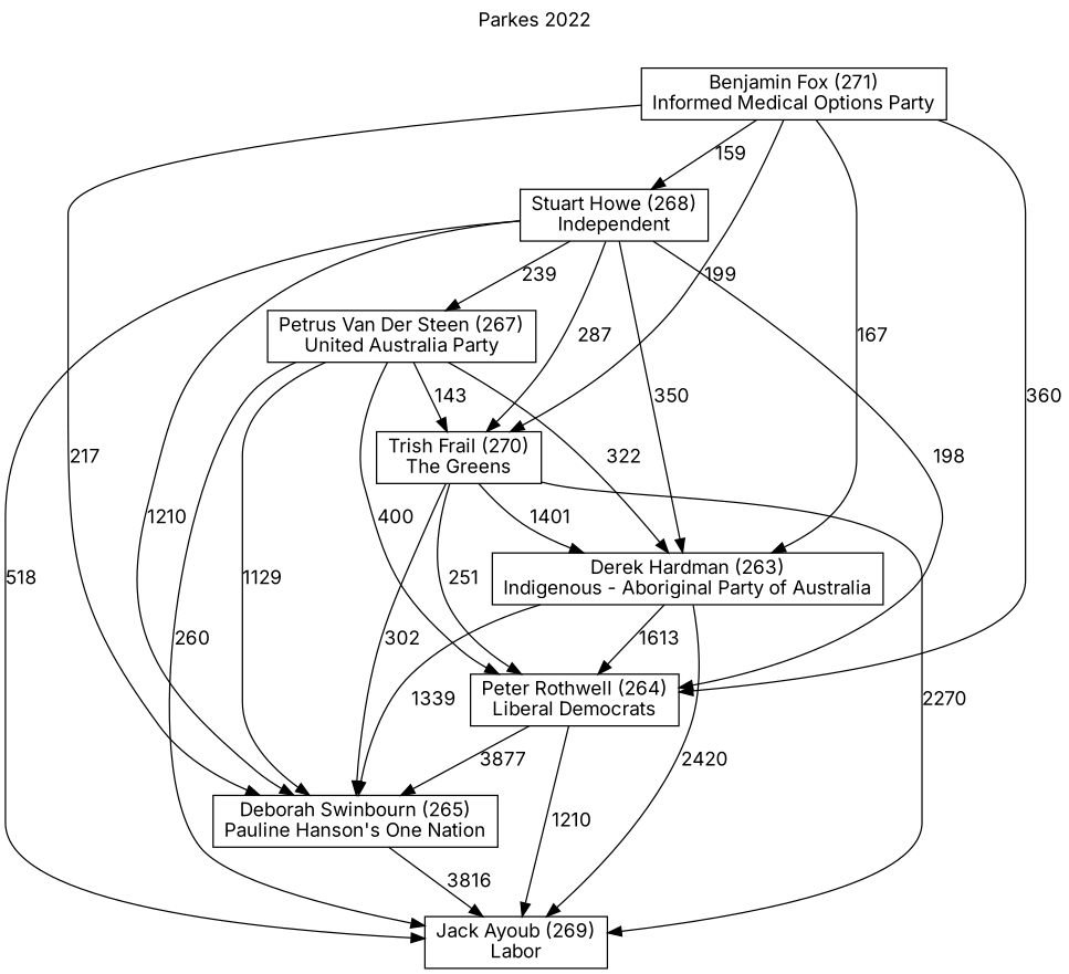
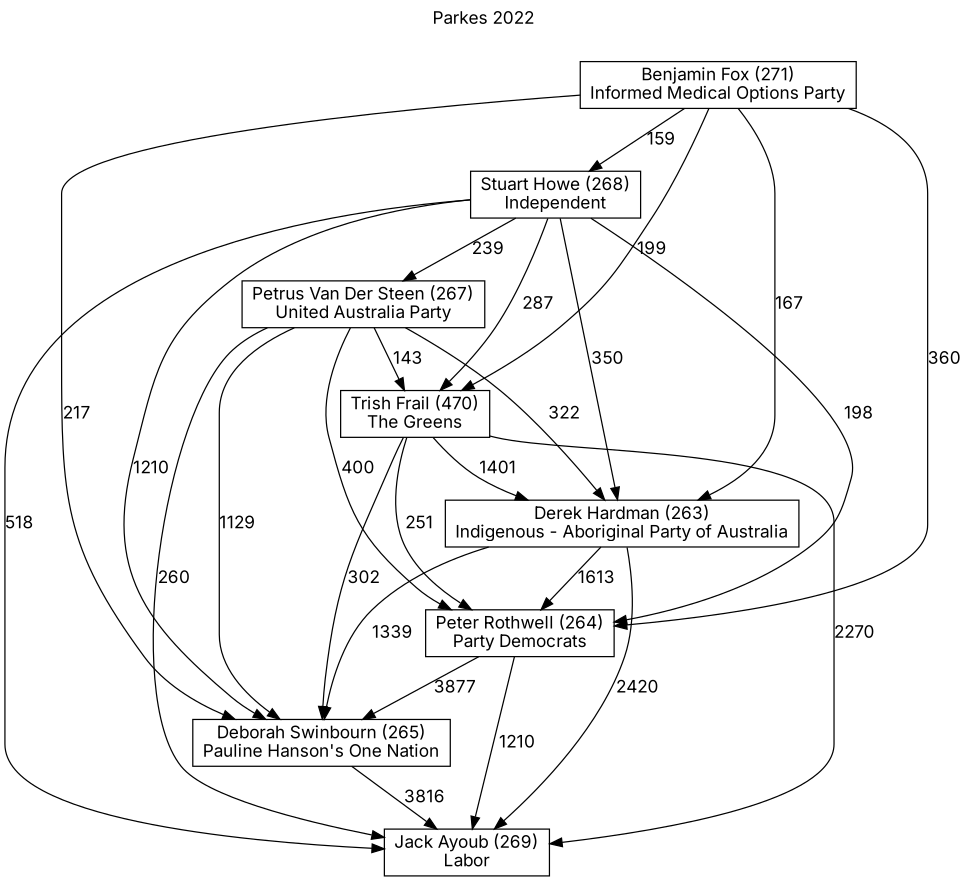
  digraph {
    fontname=Inter
    label="Parkes 2022"
    labelloc=t
    mclimit=10
    node [fontname=Inter shape=box]
    edge [fontname=Inter]
    n1 [label="Stuart Howe (268)\nIndependent"]
    n2 [label="Derek Hardman (263)\nIndigenous - Aboriginal Party of Australia"]
    n3 [label="Petrus Van Der Steen (267)\nUnited Australia Party"]
-   n4 [label="Peter Rothwell (264)\nLiberal Democrats"]
+   n4 [label="Peter Rothwell (264)\nParty Democrats"]
    n5 [label="Deborah Swinbourn (265)\nPauline Hanson's One Nation"]
-   n6 [label="Trish Frail (270)\nThe Greens"]
+   n6 [label="Trish Frail (470)\nThe Greens"]
    n7 [label="Jack Ayoub (269)\nLabor"]
    n8 [label="Benjamin Fox (271)\nInformed Medical Options Party"]
    n1 -> n2 [label=350]
    n1 -> n3 [label=239]
    n1 -> n4 [label=198]
    n1 -> n5 [label=1210]
    n1 -> n6 [label=287]
    n1 -> n7 [label=518]
    n2 -> n4 [label=1613]
    n2 -> n5 [label=1339]
    n2 -> n7 [label=2420]
    n3 -> n2 [label=322]
    n3 -> n4 [label=400]
    n3 -> n5 [label=1129]
    n3 -> n6 [label=143]
    n3 -> n7 [label=260]
    n4 -> n5 [label=3877]
    n4 -> n7 [label=1210]
    n5 -> n7 [label=3816]
    n6 -> n2 [label=1401]
    n6 -> n4 [label=251]
    n6 -> n5 [label=302]
    n6 -> n7 [label=2270]
    n8 -> n1 [label=159]
    n8 -> n2 [label=167]
    n8 -> n4 [label=360]
    n8 -> n5 [label=217]
    n8 -> n6 [label=199]
  }
